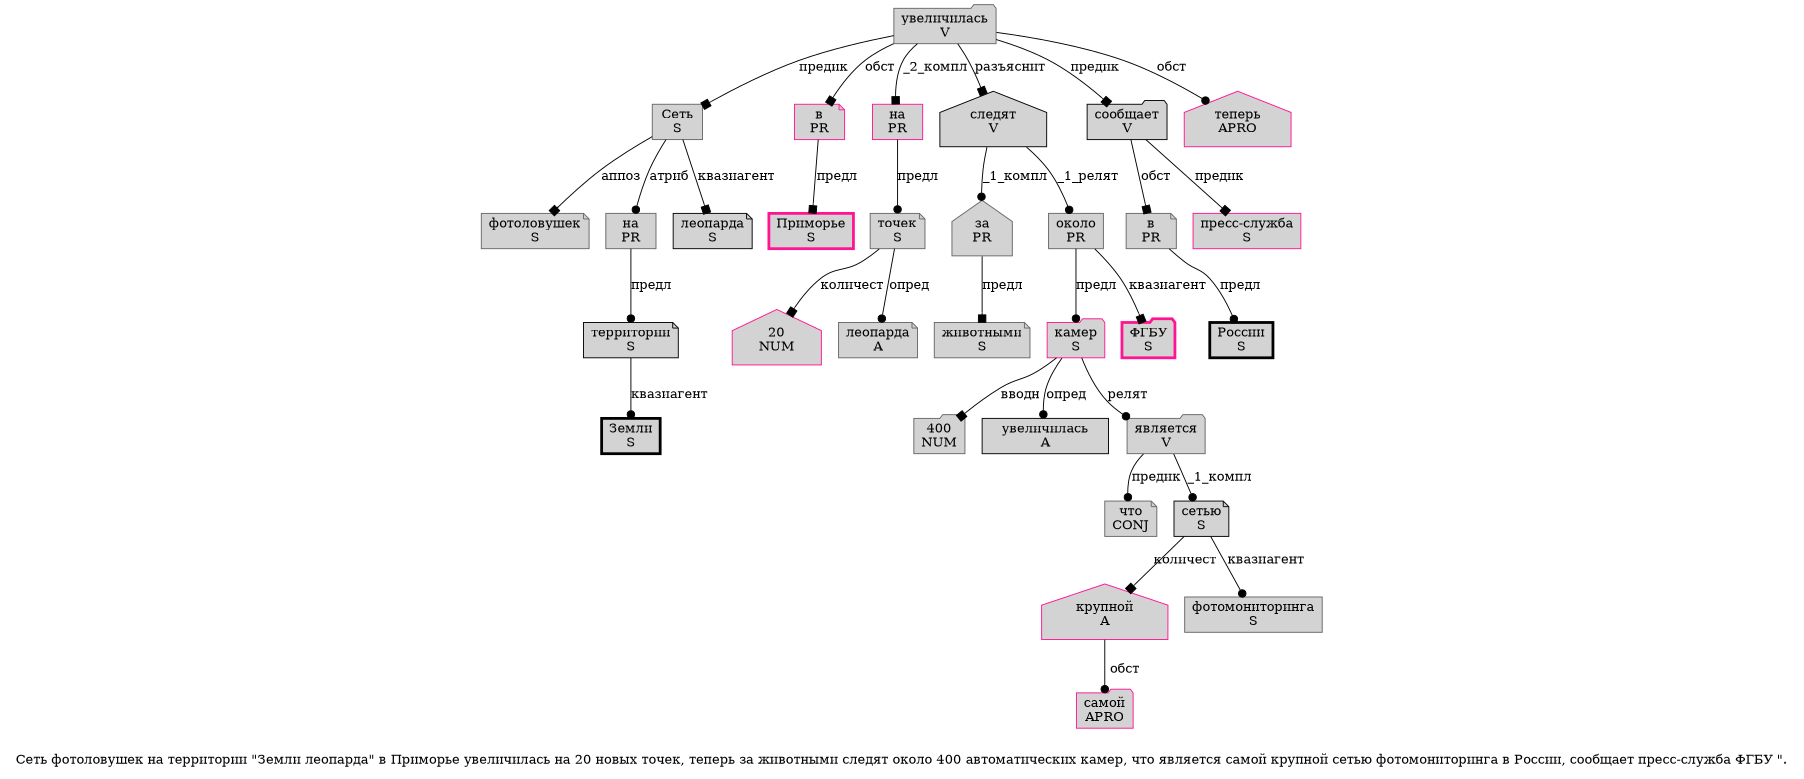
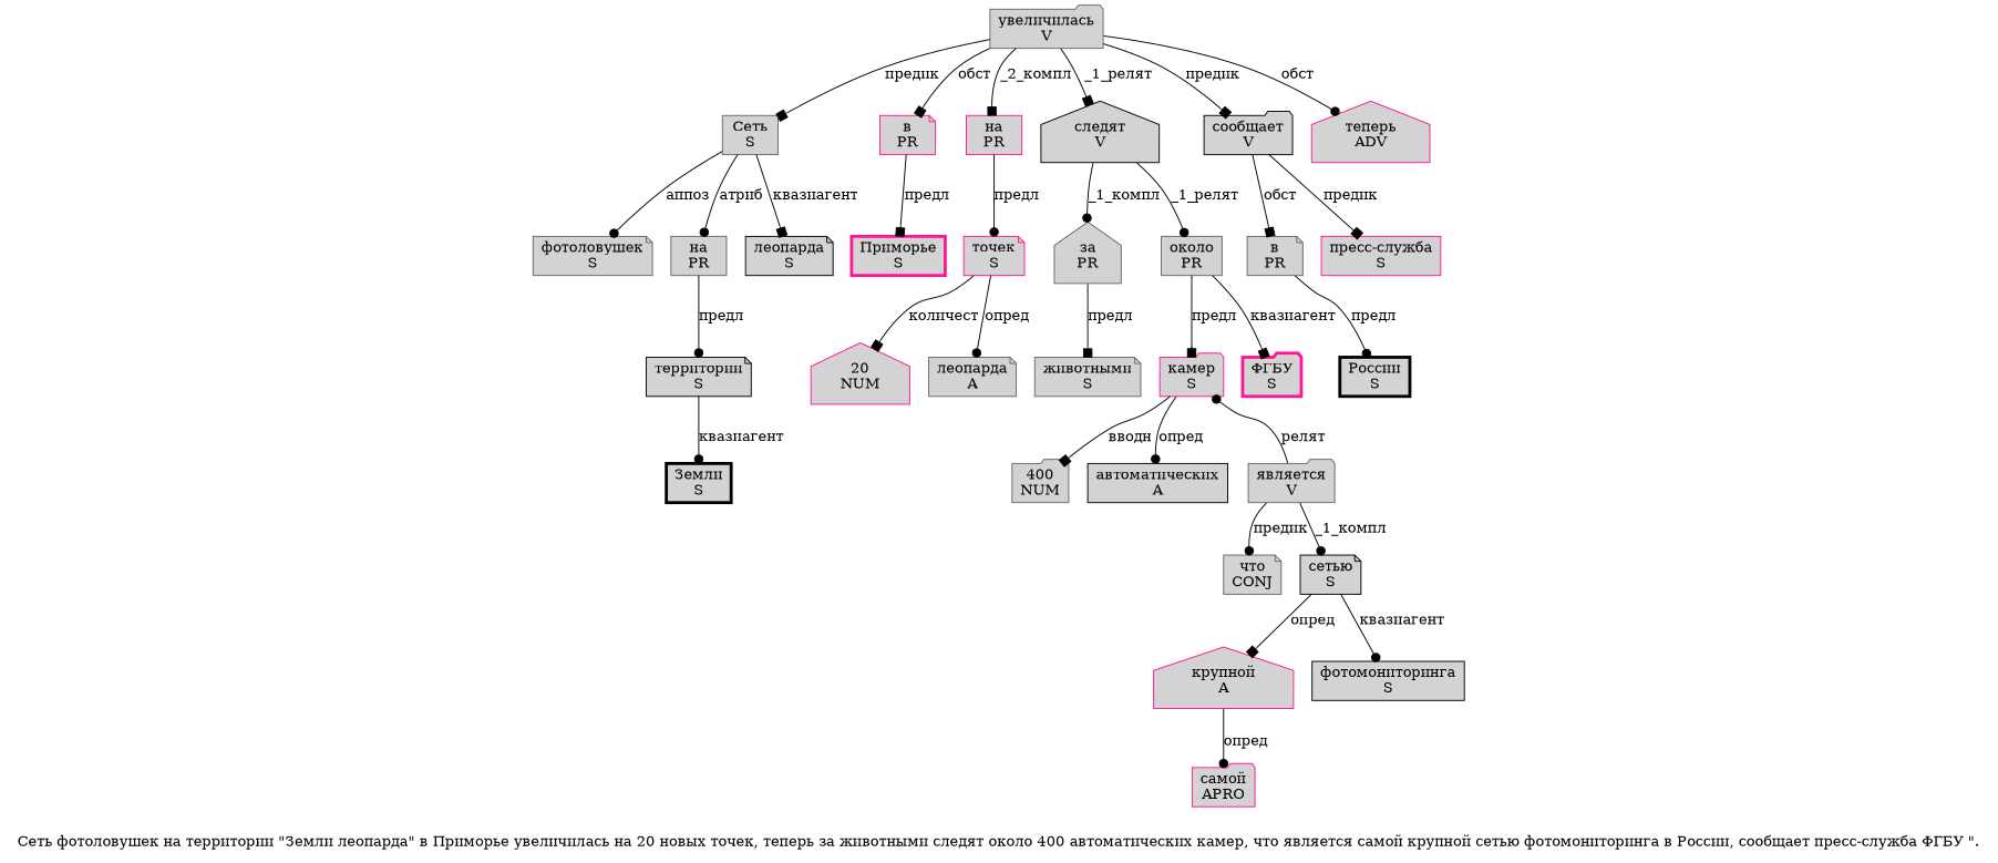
  digraph {
    label="Сеть фотоловушек на территории \"Земли леопарда\" в Приморье увеличилась на 20 новых точек, теперь за животными следят около 400 автоматических камер, что является самой крупной сетью фотомониторинга в России, сообщает пресс-служба ФГБУ \"."
    node [color=gray40 fillcolor=lightgray penwidth=1 shape=box style=filled]
    edge [arrowhead=dot]
    n1 [label="Сеть\nS"]
    n2 [label="фотоловушек\nS" shape=note]
    n3 [label="на\nPR"]
    n4 [color=black label="леопарда\nS" shape=note]
    n5 [color=black label="территории\nS" shape=note]
    n6 [color=black label="Земли\nS" penwidth=3]
    n7 [color=deeppink label="в\nPR" shape=note]
    n8 [color=deeppink label="Приморье\nS" penwidth=3]
    n9 [label="увеличилась\nV" shape=folder]
    n10 [color=deeppink label="на\nPR"]
    n11 [color=black label="следят\nV" shape=house]
    n12 [color=black label="сообщает\nV" shape=folder]
-   n13 [color=deeppink label="теперь\nAPRO" shape=house]
-   n14 [label="точек\nS" shape=note]
+   n13 [color=deeppink label="теперь\nADV" shape=house]
+   n14 [color=deeppink label="точек\nS" shape=note]
    n15 [label="за\nPR" shape=house]
    n16 [label="около\nPR"]
    n17 [label="в\nPR" shape=note]
    n18 [color=deeppink label="пресс-служба\nS"]
    n19 [color=deeppink label="20\nNUM" shape=house]
    n20 [label="леопарда\nA" shape=note]
    n21 [label="животными\nS" shape=note]
    n22 [color=deeppink label="камер\nS" shape=folder]
    n23 [color=deeppink label="ФГБУ\nS" penwidth=3 shape=folder]
    n24 [label="400\nNUM" shape=folder]
-   n25 [color=black label="увеличилась\nA"]
+   n25 [color=black label="автоматических\nA"]
    n26 [label="является\nV" shape=folder]
    n27 [label="что\nCONJ" shape=note]
    n28 [color=black label="сетью\nS" shape=note]
    n29 [color=deeppink label="крупной\nA" shape=house]
-   n30 [label="фотомониторинга\nS"]
+   n30 [color=black label="фотомониторинга\nS"]
    n31 [color=deeppink label="самой\nAPRO" shape=folder]
    n32 [color=black label="России\nS" penwidth=3]
-   n1 -> n2 [arrowhead=box label="аппоз"]
+   n1 -> n2 [label="аппоз"]
    n1 -> n3 [label="атриб"]
    n1 -> n4 [arrowhead=box label="квазиагент"]
    n3 -> n5 [label="предл"]
    n5 -> n6 [label="квазиагент"]
    n7 -> n8 [arrowhead=box label="предл"]
    n9 -> n1 [arrowhead=box label="предик"]
    n9 -> n7 [arrowhead=box label="обст"]
    n9 -> n10 [arrowhead=box label="_2_компл"]
-   n9 -> n11 [arrowhead=box label="разъяснит"]
+   n9 -> n11 [arrowhead=box label="_1_релят"]
    n9 -> n12 [arrowhead=box label="предик"]
    n9 -> n13 [label="обст"]
    n10 -> n14 [label="предл"]
    n11 -> n15 [label="_1_компл"]
    n11 -> n16 [label="_1_релят"]
    n12 -> n17 [arrowhead=box label="обст"]
    n12 -> n18 [arrowhead=box label="предик"]
    n14 -> n19 [arrowhead=box label="количест"]
    n14 -> n20 [label="опред"]
    n15 -> n21 [arrowhead=box label="предл"]
-   n16 -> n22 [label="предл"]
+   n16 -> n22 [arrowhead=box label="предл"]
    n16 -> n23 [arrowhead=box label="квазиагент"]
    n17 -> n32 [label="предл"]
    n22 -> n24 [arrowhead=box label="вводн"]
    n22 -> n25 [label="опред"]
-   n22 -> n26 [label="релят"]
+   n26 -> n22 [label="релят"]
    n26 -> n27 [label="предик"]
    n26 -> n28 [label="_1_компл"]
-   n28 -> n29 [arrowhead=box label="количест"]
+   n28 -> n29 [arrowhead=box label="опред"]
    n28 -> n30 [label="квазиагент"]
-   n29 -> n31 [label="обст"]
+   n29 -> n31 [label="опред"]
  }
